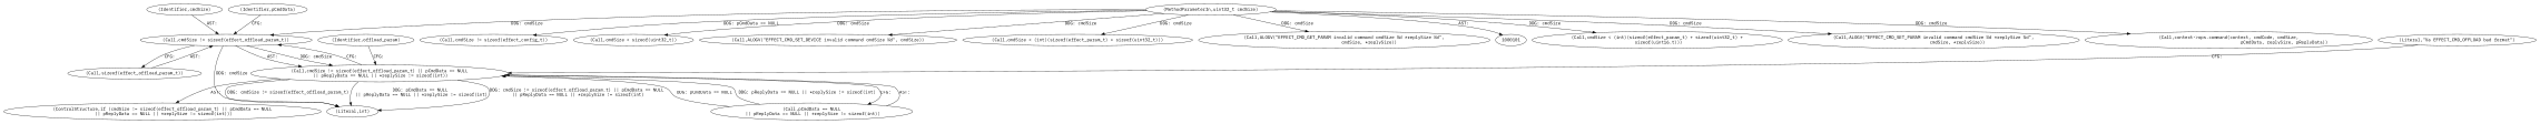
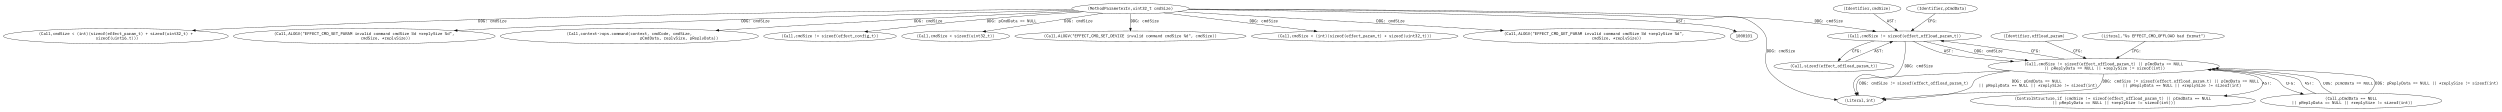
  digraph {
    fontname="IBM Plex Mono"
    node [fontname="IBM Plex Mono"]
    edge [fontname="IBM Plex Mono"]
    n1 [label="(Call,cmdSize != sizeof(effect_offload_param_t))"]
    n2 [label="(Call,cmdSize != sizeof(effect_offload_param_t) || pCmdData == NULL\n || pReplyData == NULL || *replySize != sizeof(int))"]
    n3 [label="(Call,sizeof(effect_offload_param_t))"]
    n4 [label="(Literal,int)"]
    n5 [label="(ControlStructure,if (cmdSize != sizeof(effect_offload_param_t) || pCmdData == NULL\n || pReplyData == NULL || *replySize != sizeof(int)))"]
    n6 [label="(Call,pCmdData == NULL\n || pReplyData == NULL || *replySize != sizeof(int))"]
    n7 [label="(MethodParameterIn,uint32_t cmdSize)"]
    n8 [label="(Call,cmdSize < (int)(sizeof(effect_param_t) + sizeof(uint32_t) +\n sizeof(uint16_t)))"]
    n9 [label="(Call,ALOGV(\"EFFECT_CMD_SET_PARAM invalid command cmdSize %d *replySize %d\",\n                  cmdSize, *replySize))"]
    n10 [label="(Call,context->ops.command(context, cmdCode, cmdSize,\n                                          pCmdData, replySize, pReplyData))"]
    n11 [label="(Call,cmdSize != sizeof(effect_config_t))"]
    n12 [label="(Call,cmdSize < sizeof(uint32_t))"]
    n13 [label="(Call,ALOGV(\"EFFECT_CMD_SET_DEVICE invalid command cmdSize %d\", cmdSize))"]
    n14 [label="(Call,cmdSize < (int)(sizeof(effect_param_t) + sizeof(uint32_t)))"]
    n15 [label="(Call,ALOGV(\"EFFECT_CMD_GET_PARAM invalid command cmdSize %d *replySize %d\",\n                   cmdSize, *replySize))"]
    1000101
    n17 [label="(Identifier,cmdSize)"]
    n18 [label="(Identifier,offload_param)"]
    n19 [label="(Literal,\"%s EFFECT_CMD_OFFLOAD bad format\")"]
    n20 [label="(Identifier,pCmdData)"]
    n1 -> n2 [label="AST: "]
    n1 -> n2 [label="DDG: cmdSize"]
    n1 -> n3 [label="CFG: "]
    n1 -> n4 [label="DDG: cmdSize"]
    n2 -> n1 [label="CFG: "]
    n2 -> n4 [label="DDG: pCmdData == NULL\n || pReplyData == NULL || *replySize != sizeof(int)"]
    n2 -> n4 [label="DDG: cmdSize != sizeof(effect_offload_param_t) || pCmdData == NULL\n || pReplyData == NULL || *replySize != sizeof(int)"]
    n2 -> n4 [label="DDG: cmdSize != sizeof(effect_offload_param_t)"]
    n2 -> n5 [label="AST: "]
    n2 -> n6 [label="CFG: "]
    n3 -> n1 [label="AST: "]
    n6 -> n2 [label="AST: "]
    n6 -> n2 [label="DDG: pCmdData == NULL"]
    n6 -> n2 [label="DDG: pReplyData == NULL || *replySize != sizeof(int)"]
    n7 -> n1 [label="DDG: cmdSize"]
+   n7 -> n4 [label="DDG: cmdSize"]
    n7 -> n8 [label="DDG: cmdSize"]
    n7 -> n9 [label="DDG: cmdSize"]
    n7 -> n10 [label="DDG: cmdSize"]
    n7 -> n11 [label="DDG: pCmdData == NULL"]
    n7 -> n12 [label="DDG: cmdSize"]
    n7 -> n13 [label="DDG: cmdSize"]
    n7 -> n14 [label="DDG: cmdSize"]
    n7 -> n15 [label="DDG: cmdSize"]
    n7 -> 1000101 [label="AST: "]
    n17 -> n1 [label="AST: "]
    n18 -> n2 [label="CFG: "]
    n19 -> n2 [label="CFG: "]
    n20 -> n1 [label="CFG: "]
  }
